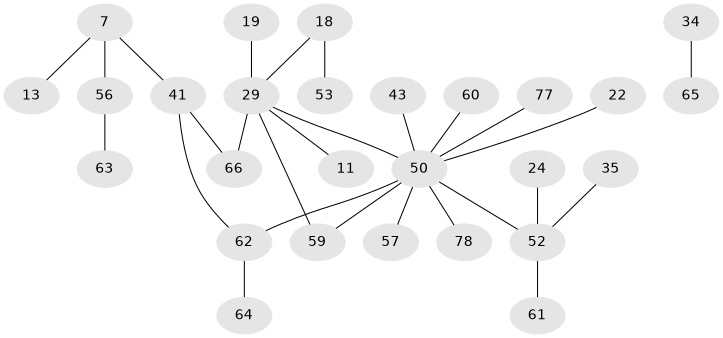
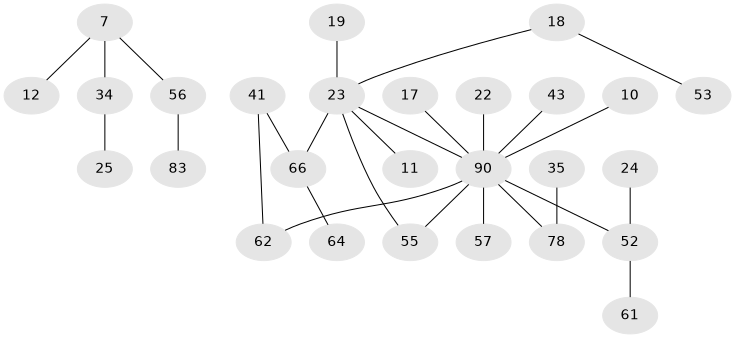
  graph {
    fontname="DejaVu Sans"
    node [color=gray90 fontname="DejaVu Sans" style=filled]
    edge [fontname="DejaVu Sans"]
    7
-   13
+   13 [label=12]
    34
    56
-   65
-   50 [super="+47+35+43"]
+   65 [label=25]
+   50 [super="+47+35+43" label=90]
    62 [super="+5+32+54+51"]
-   59 [super="+48+2"]
+   59 [super="+48+2" label=55]
    n9 [label=78 super="+33+44"]
    52 [super="+11"]
    57 [super="+42"]
-   63
+   63 [label=83]
    64
    66 [super="+16+23"]
-   10 [label=60]
-   17 [label=77]
-   29 [super="+28+15"]
+   10
+   17
+   29 [super="+28+15" label=23]
    n18 [label=11]
    18
    53
    19
    22
    24
    n24 [label=43]
    41
    n26 [label=35]
    61
    7 -- 13
-   7 -- 41
+   7 -- 34
    7 -- 56
    34 -- 65
    56 -- 63
    50 -- 62 [weight=4]
    50 -- 59 [weight=2]
    50 -- n9 [weight=2]
    50 -- 52 [weight=2]
    50 -- 57
-   62 -- 64
+   66 -- 64
    52 -- 61
    10 -- 50
    17 -- 50
    29 -- 50
    29 -- 59 [weight=2]
    29 -- 66 [weight=3]
    29 -- n18
    18 -- 29
    18 -- 53
    19 -- 29
    22 -- 50
    24 -- 52 [weight=2]
    n24 -- 50
    41 -- 62
    41 -- 66
-   n26 -- 52
+   n26 -- n9
  }
